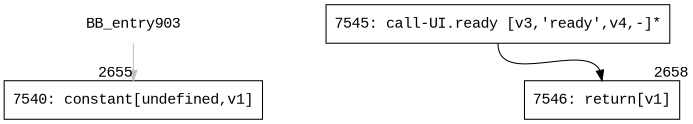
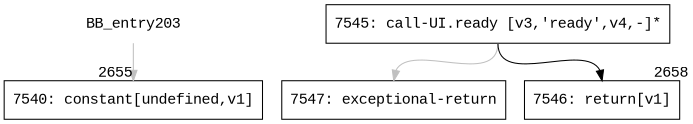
  digraph {
    fontname="Liberation Mono"
    rankdir=TD
    node [fontname="Liberation Mono" shape=record]
    edge [color=gray fontname="Liberation Mono" headport=n tailport=s]
-   BB_entry203 [shape=none label=BB_entry903]
+   BB_entry203 [shape=none]
    n2 [label="{7540: constant[undefined,v1]}"]
    n3 [label="{7545: call-UI.ready [v3,'ready',v4,-]*}"]
+   n4 [label="{7547: exceptional-return}"]
    n5 [label="{7546: return[v1]}"]
    BB_entry203 -> n2 [headlabel="    2655"]
+   n3 -> n4
    n3 -> n5 [headlabel="      2658" color=""]
  }
